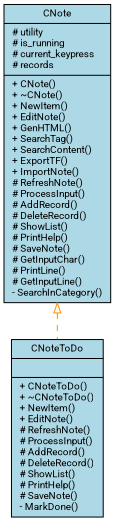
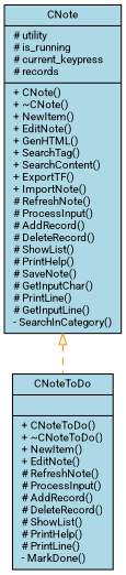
  digraph {
    fontname=Roboto
    node [color=black fillcolor=lightblue fontname=Roboto fontsize=10 shape=record style=filled]
-   n1 [fontcolor=black height=0.2 label="{CNoteToDo\n||+ CNoteToDo()\l+ ~CNoteToDo()\l+ NewItem()\l+ EditNote()\l# RefreshNote()\l# ProcessInput()\l# AddRecord()\l# DeleteRecord()\l# ShowList()\l# PrintHelp()\l# SaveNote()\l- MarkDone()\l}" width=0.4]
+   n1 [fontcolor=black height=0.2 label="{CNoteToDo\n||+ CNoteToDo()\l+ ~CNoteToDo()\l+ NewItem()\l+ EditNote()\l# RefreshNote()\l# ProcessInput()\l# AddRecord()\l# DeleteRecord()\l# ShowList()\l# PrintHelp()\l# PrintLine()\l- MarkDone()\l}" width=0.4]
    n2 [height=0.2 label="{CNote\n|# utility\l# is_running\l# current_keypress\l# records\l|+ CNote()\l+ ~CNote()\l+ NewItem()\l+ EditNote()\l+ GenHTML()\l+ SearchTag()\l+ SearchContent()\l+ ExportTF()\l+ ImportNote()\l# RefreshNote()\l# ProcessInput()\l# AddRecord()\l# DeleteRecord()\l# ShowList()\l# PrintHelp()\l# SaveNote()\l# GetInputChar()\l# PrintLine()\l# GetInputLine()\l- SearchInCategory()\l}" width=0.4]
    n2 -> n1 [arrowtail=onormal color=darkorange dir=back fontname=Roboto fontsize=10 labelfontname=Helvetica labelfontsize=10 style=dashed]
  }
